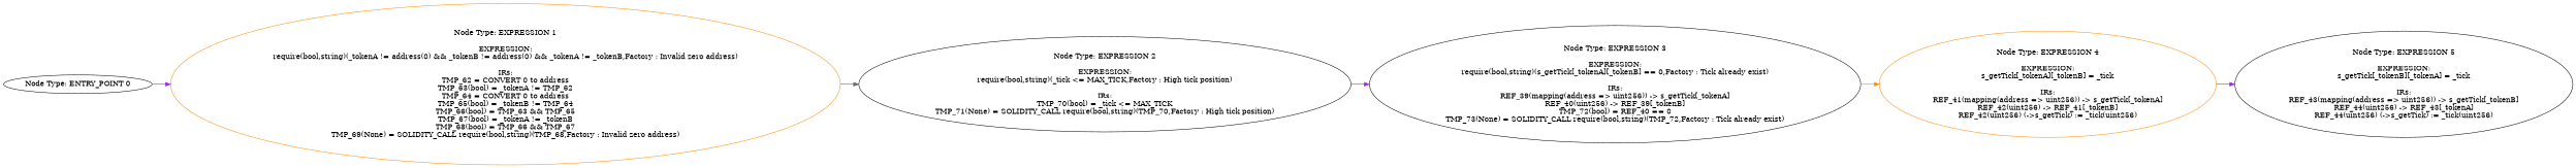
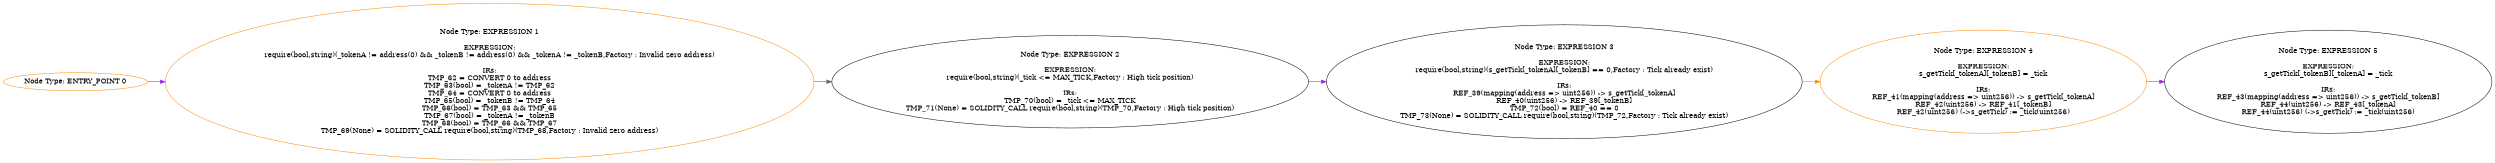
  digraph {
    rankdir=LR
    fontname="DejaVu Serif"
    node [color=black fontname="DejaVu Serif"]
    edge [color=purple fontname="DejaVu Serif"]
-   n1 [label="Node Type: ENTRY_POINT 0\n"]
+   n1 [label="Node Type: ENTRY_POINT 0\n" color=darkorange]
    n2 [label="Node Type: EXPRESSION 1\n\nEXPRESSION:\nrequire(bool,string)(_tokenA != address(0) && _tokenB != address(0) && _tokenA != _tokenB,Factory : Invalid zero address)\n\nIRs:\nTMP_62 = CONVERT 0 to address\nTMP_63(bool) = _tokenA != TMP_62\nTMP_64 = CONVERT 0 to address\nTMP_65(bool) = _tokenB != TMP_64\nTMP_66(bool) = TMP_63 && TMP_65\nTMP_67(bool) = _tokenA != _tokenB\nTMP_68(bool) = TMP_66 && TMP_67\nTMP_69(None) = SOLIDITY_CALL require(bool,string)(TMP_68,Factory : Invalid zero address)" color=darkorange]
    n3 [label="Node Type: EXPRESSION 2\n\nEXPRESSION:\nrequire(bool,string)(_tick <= MAX_TICK,Factory : High tick position)\n\nIRs:\nTMP_70(bool) = _tick <= MAX_TICK\nTMP_71(None) = SOLIDITY_CALL require(bool,string)(TMP_70,Factory : High tick position)"]
    n4 [label="Node Type: EXPRESSION 3\n\nEXPRESSION:\nrequire(bool,string)(s_getTick[_tokenA][_tokenB] == 0,Factory : Tick already exist)\n\nIRs:\nREF_39(mapping(address => uint256)) -> s_getTick[_tokenA]\nREF_40(uint256) -> REF_39[_tokenB]\nTMP_72(bool) = REF_40 == 0\nTMP_73(None) = SOLIDITY_CALL require(bool,string)(TMP_72,Factory : Tick already exist)"]
    n5 [label="Node Type: EXPRESSION 4\n\nEXPRESSION:\ns_getTick[_tokenA][_tokenB] = _tick\n\nIRs:\nREF_41(mapping(address => uint256)) -> s_getTick[_tokenA]\nREF_42(uint256) -> REF_41[_tokenB]\nREF_42(uint256) (->s_getTick) := _tick(uint256)" color=darkorange]
    n6 [label="Node Type: EXPRESSION 5\n\nEXPRESSION:\ns_getTick[_tokenB][_tokenA] = _tick\n\nIRs:\nREF_43(mapping(address => uint256)) -> s_getTick[_tokenB]\nREF_44(uint256) -> REF_43[_tokenA]\nREF_44(uint256) (->s_getTick) := _tick(uint256)"]
    n1 -> n2
    n2 -> n3 [color=gray40]
    n3 -> n4
    n4 -> n5 [color=darkorange]
    n5 -> n6
  }
